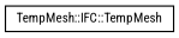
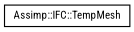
  digraph {
    rankdir=LR
    fontname="Roboto Condensed"
-   n1 [color=black fillcolor=white fontname="Roboto Condensed" fontsize=10 height=0.2 label="TempMesh::IFC::TempMesh" shape=record style=filled width=0.4]
+   n1 [color=black fillcolor=white fontname="Roboto Condensed" fontsize=10 height=0.2 label="Assimp::IFC::TempMesh" shape=record style=filled width=0.4]
  }
